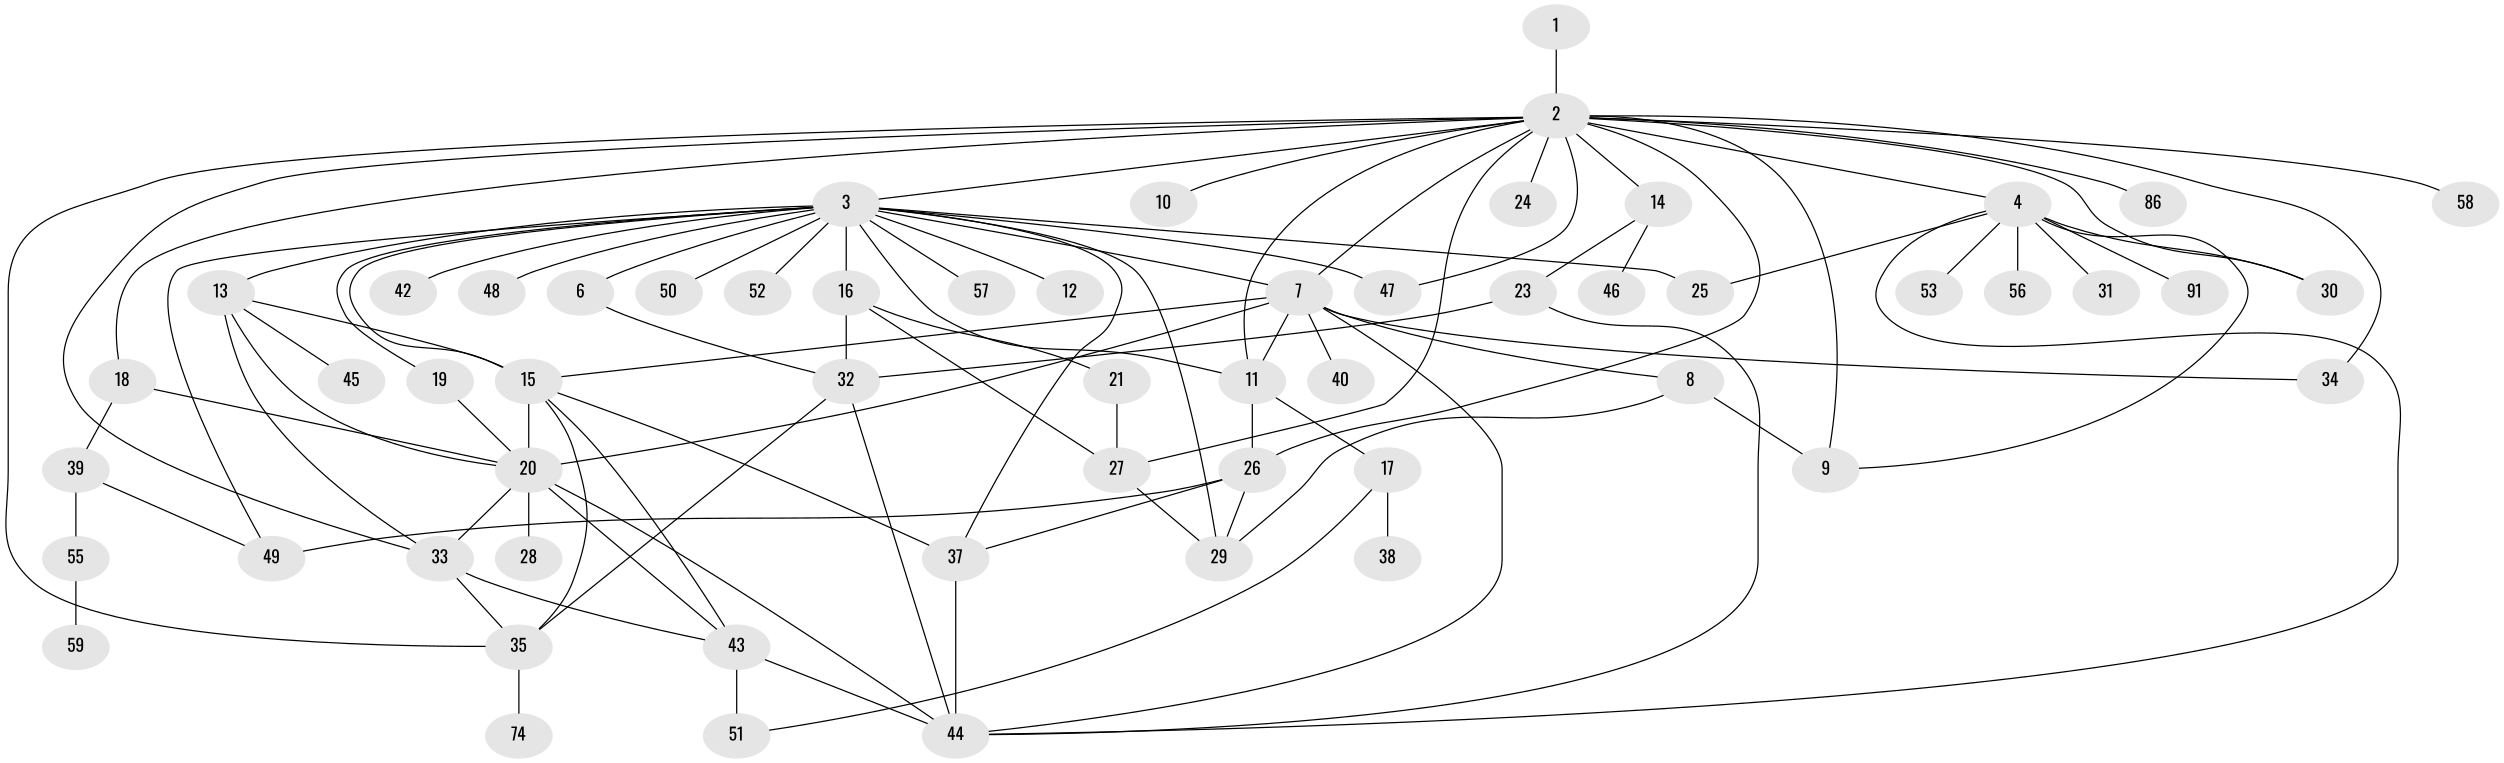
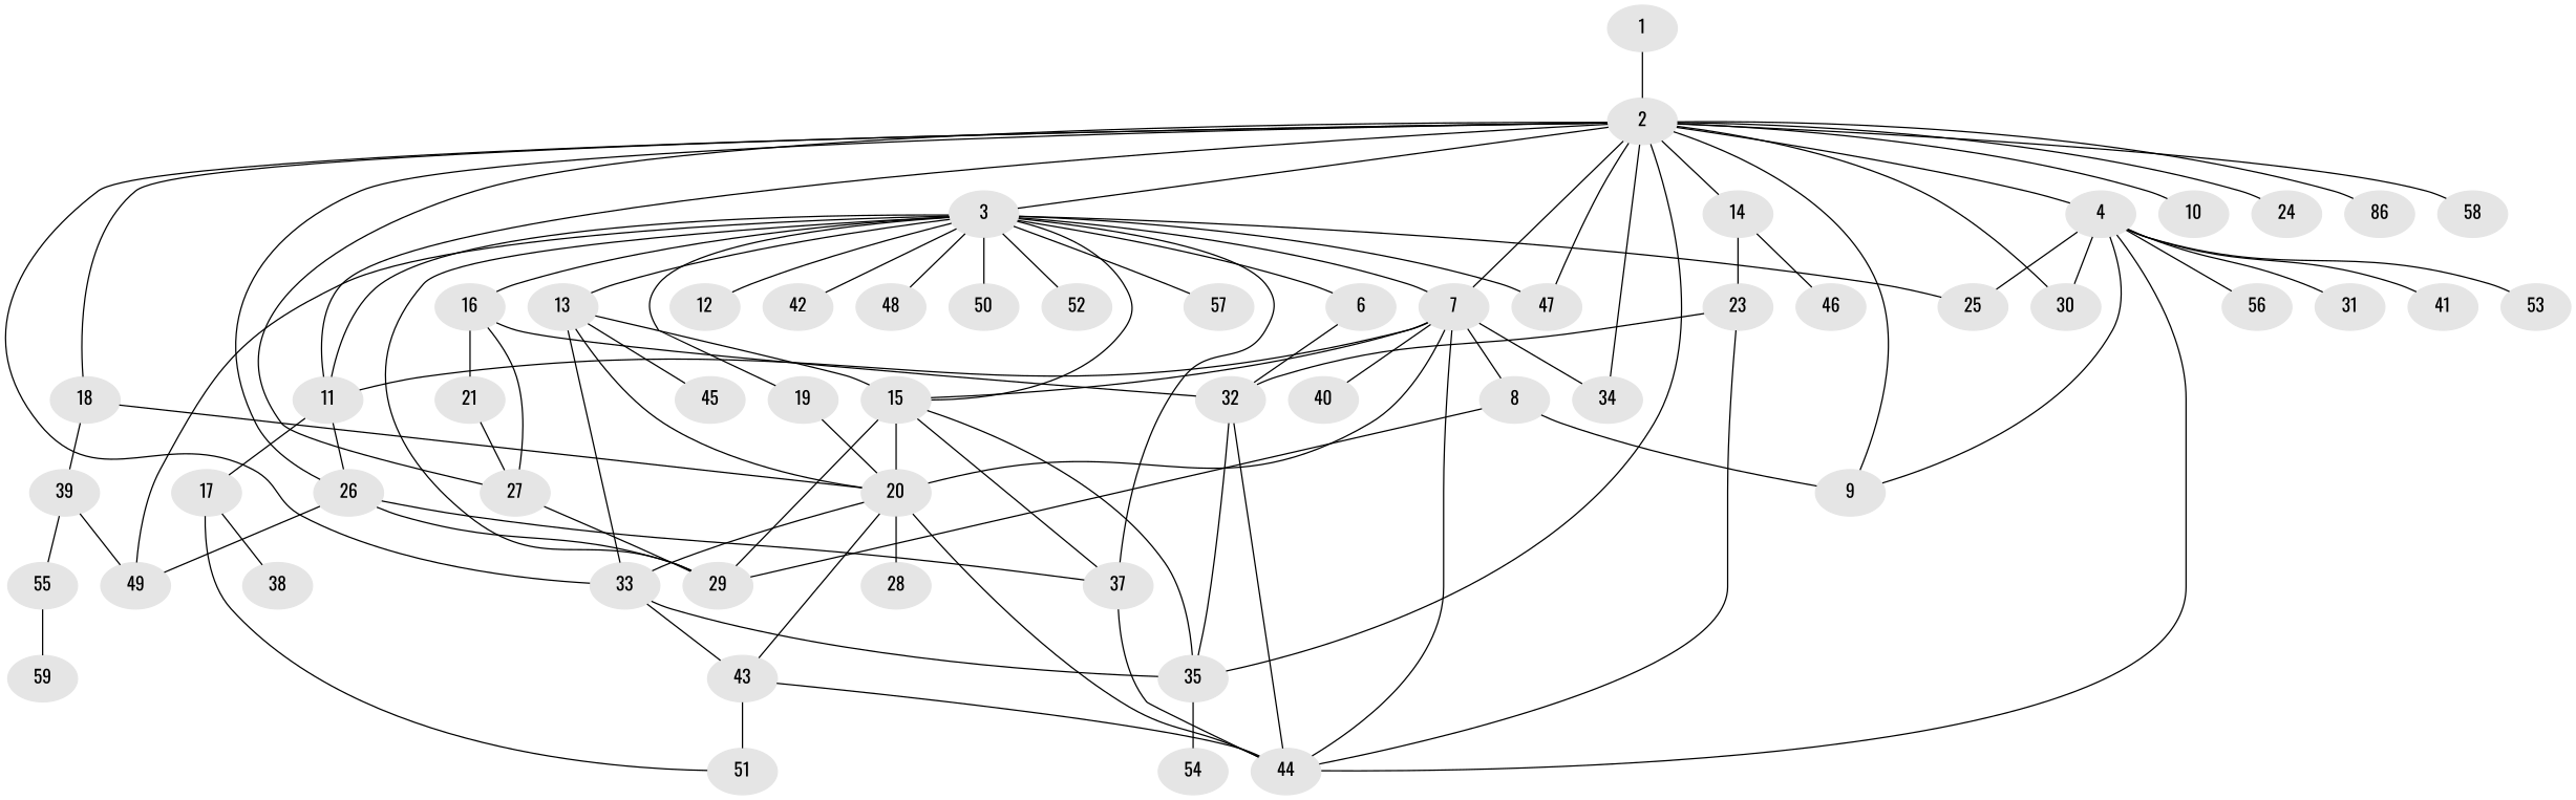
  graph {
    fontname=Oswald
    node [color=gray90 fontname=Oswald style=filled]
    edge [fontname=Oswald weight=1.0]
    1
    2
    3
    4
    7
    9
    10
    11
    14
    18
    24
    26
    27
    30
    33
    34
    35
    n18 [label=86]
    47
    58
    6
    12
    13
    15
    16
    19
    25
    29
    37
    42
    48
    49
    50
    52
    57
    31
-   41 [label=91]
+   41
    44
    53
    56
    8
    20
    40
    17
    23
    46
    39
    43
-   54 [label=74]
+   54
    32
    45
    21
    28
    38
    51
    55
    59
    1 -- 2
    2 -- 3
    2 -- 4
    2 -- 7
    2 -- 9
    2 -- 10
    2 -- 11
    2 -- 14
    2 -- 18
    2 -- 24
    2 -- 26
    2 -- 27
    2 -- 30
    2 -- 33
    2 -- 34
    2 -- 35
    2 -- n18
    2 -- 47
    2 -- 58
    3 -- 7
    3 -- 11
    3 -- 47
    3 -- 6
    3 -- 12
    3 -- 13
    3 -- 15
    3 -- 16
    3 -- 19
    3 -- 25
    3 -- 29
    3 -- 37
    3 -- 42
    3 -- 48
    3 -- 49
    3 -- 50
    3 -- 52
    3 -- 57
    4 -- 9 [weight=2.0]
    4 -- 30
    4 -- 25
    4 -- 31
    4 -- 41
    4 -- 44
    4 -- 53
    4 -- 56
    7 -- 11
    7 -- 34
    7 -- 15
    7 -- 44
    7 -- 8
    7 -- 20
    7 -- 40 [weight=2.0]
    11 -- 26 [weight=2.0]
    11 -- 17
    14 -- 23
    14 -- 46
    18 -- 20
    18 -- 39
    26 -- 29
    26 -- 37
    26 -- 49 [weight=2.0]
    27 -- 29
    33 -- 35
    33 -- 43
    35 -- 54
    6 -- 32
    13 -- 33
    13 -- 15
    13 -- 20
    13 -- 45
    15 -- 35
-   15 -- 43
+   15 -- 29
    15 -- 37
    15 -- 20 [weight=11.0]
    16 -- 27
    16 -- 32 [weight=2.0]
    16 -- 21
    19 -- 20
    37 -- 44 [weight=2.0]
    8 -- 9 [weight=3.0]
    8 -- 29
    20 -- 33
    20 -- 44
    20 -- 43
    20 -- 28
    17 -- 38 [weight=2.0]
    17 -- 51
    23 -- 44
    23 -- 32
    39 -- 49
    39 -- 55
    43 -- 44
    43 -- 51 [weight=3.0]
    32 -- 35
    32 -- 44
    21 -- 27
    55 -- 59
  }
